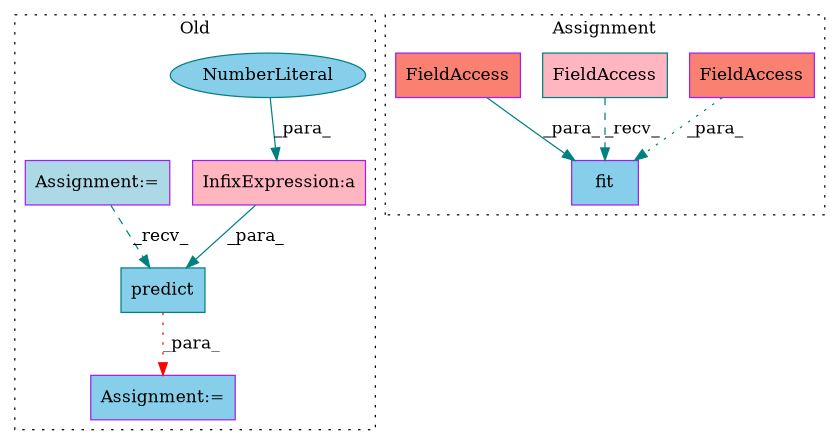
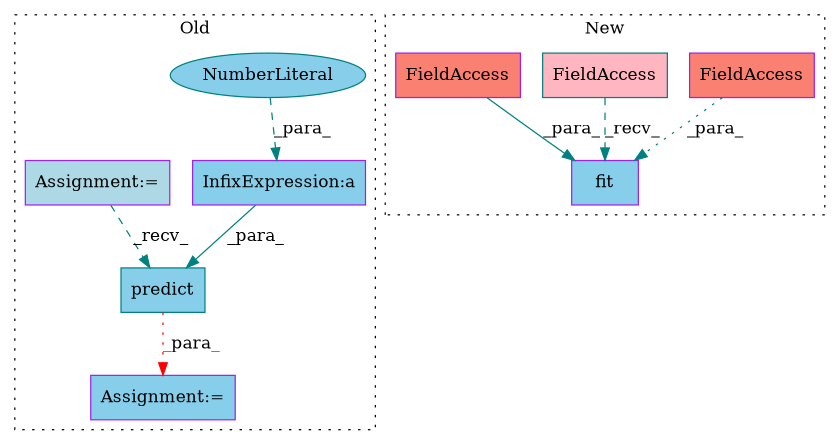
  digraph {
    node [a=22 color=purple fillcolor=skyblue l=1 shape=box style=filled]
    edge [color=teal style=dashed]
    n1 [a=32 color=teal l="8,1" label=predict s="1856,1896"]
-   n2 [a=27 fillcolor=lightpink l=3 label="InfixExpression:a" s=1892]
+   n2 [a=27 l=3 label="InfixExpression:a" s=1892]
    n3 [a=34 color=teal label=NumberLiteral s=1895 shape=ellipse]
    n4 [a=7 label="Assignment:=" s=1849]
    n5 [a=7 fillcolor=lightblue label="Assignment:=" s=1464]
    n6 [a=32 l="4,1" label=fit s="1887,1930"]
    n7 [fillcolor=salmon l=20 label=FieldAccess s=1891]
    n8 [color=teal fillcolor=lightpink l=10 label=FieldAccess s=1876]
    n9 [fillcolor=salmon l=18 label=FieldAccess s=1912]
    subgraph cluster_1 {
      label=Old
      style=dotted
      n1
      n2
      n3
      n4
      n5
    }
    subgraph cluster_2 {
-     label=Assignment
+     label=New
      style=dotted
      n6
      n7
      n8
      n9
    }
    n1 -> n4 [color=red label=_para_ style=dotted]
    n2 -> n1 [label=_para_ style=solid]
-   n3 -> n2 [label=_para_ style=solid]
+   n3 -> n2 [label=_para_]
    n5 -> n1 [label=_recv_]
    n7 -> n6 [label=_para_ style=dotted]
    n8 -> n6 [label=_recv_]
    n9 -> n6 [label=_para_ style=solid]
  }
